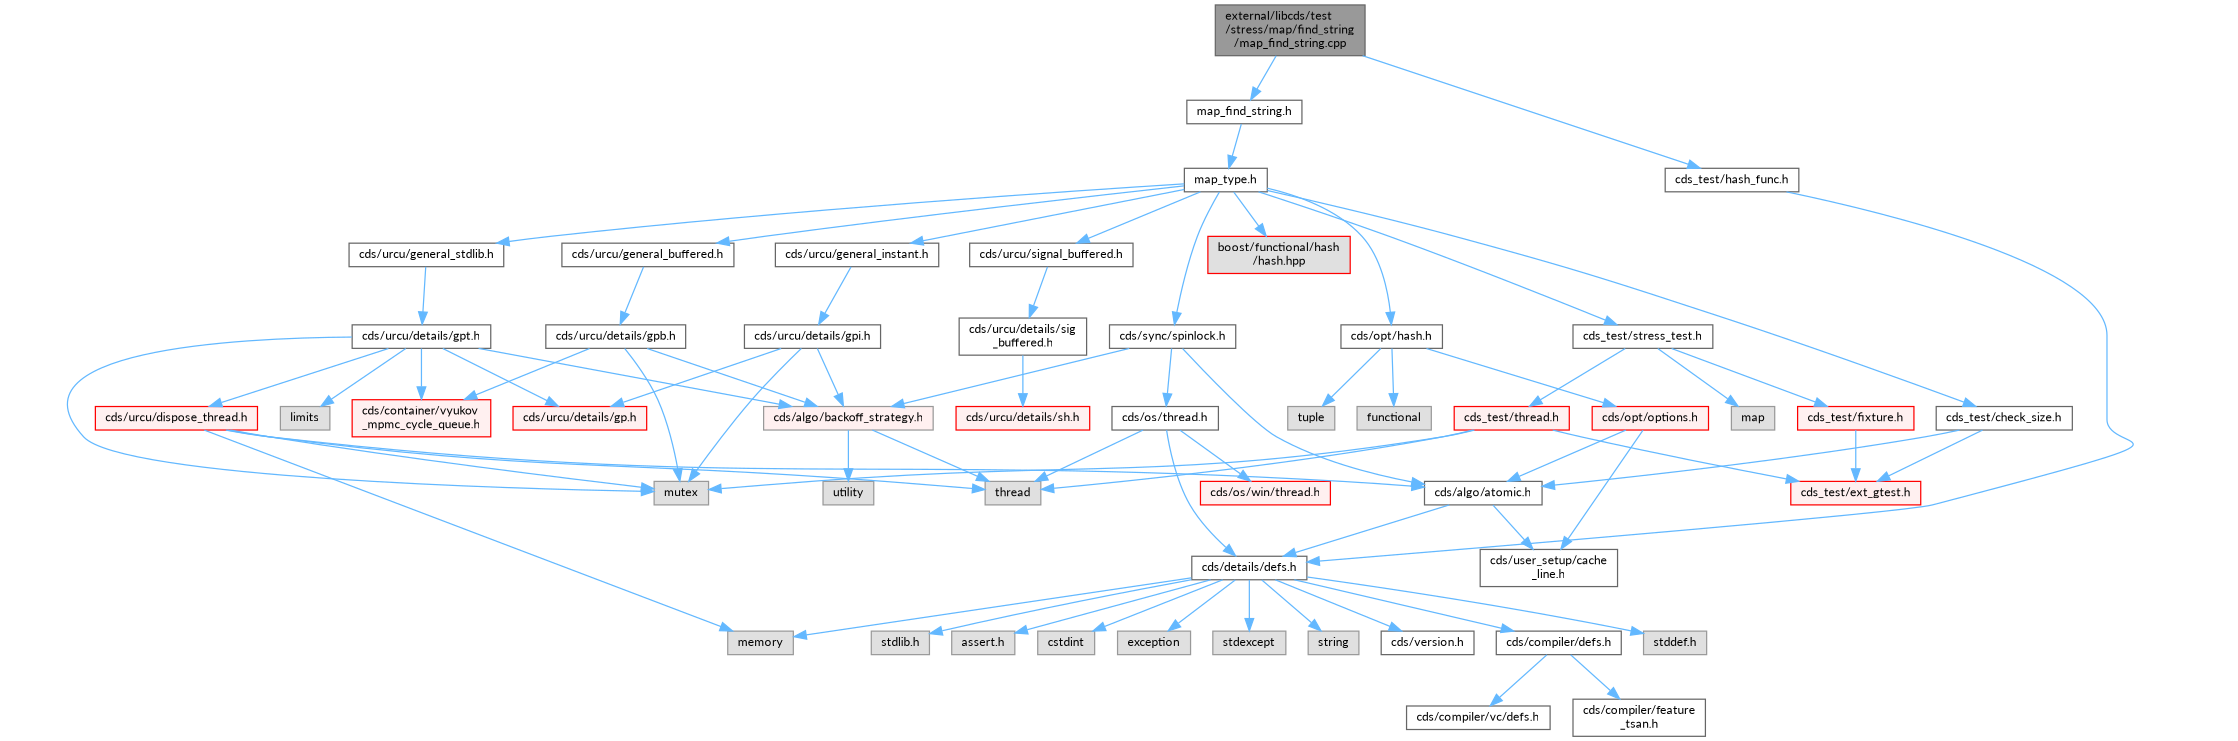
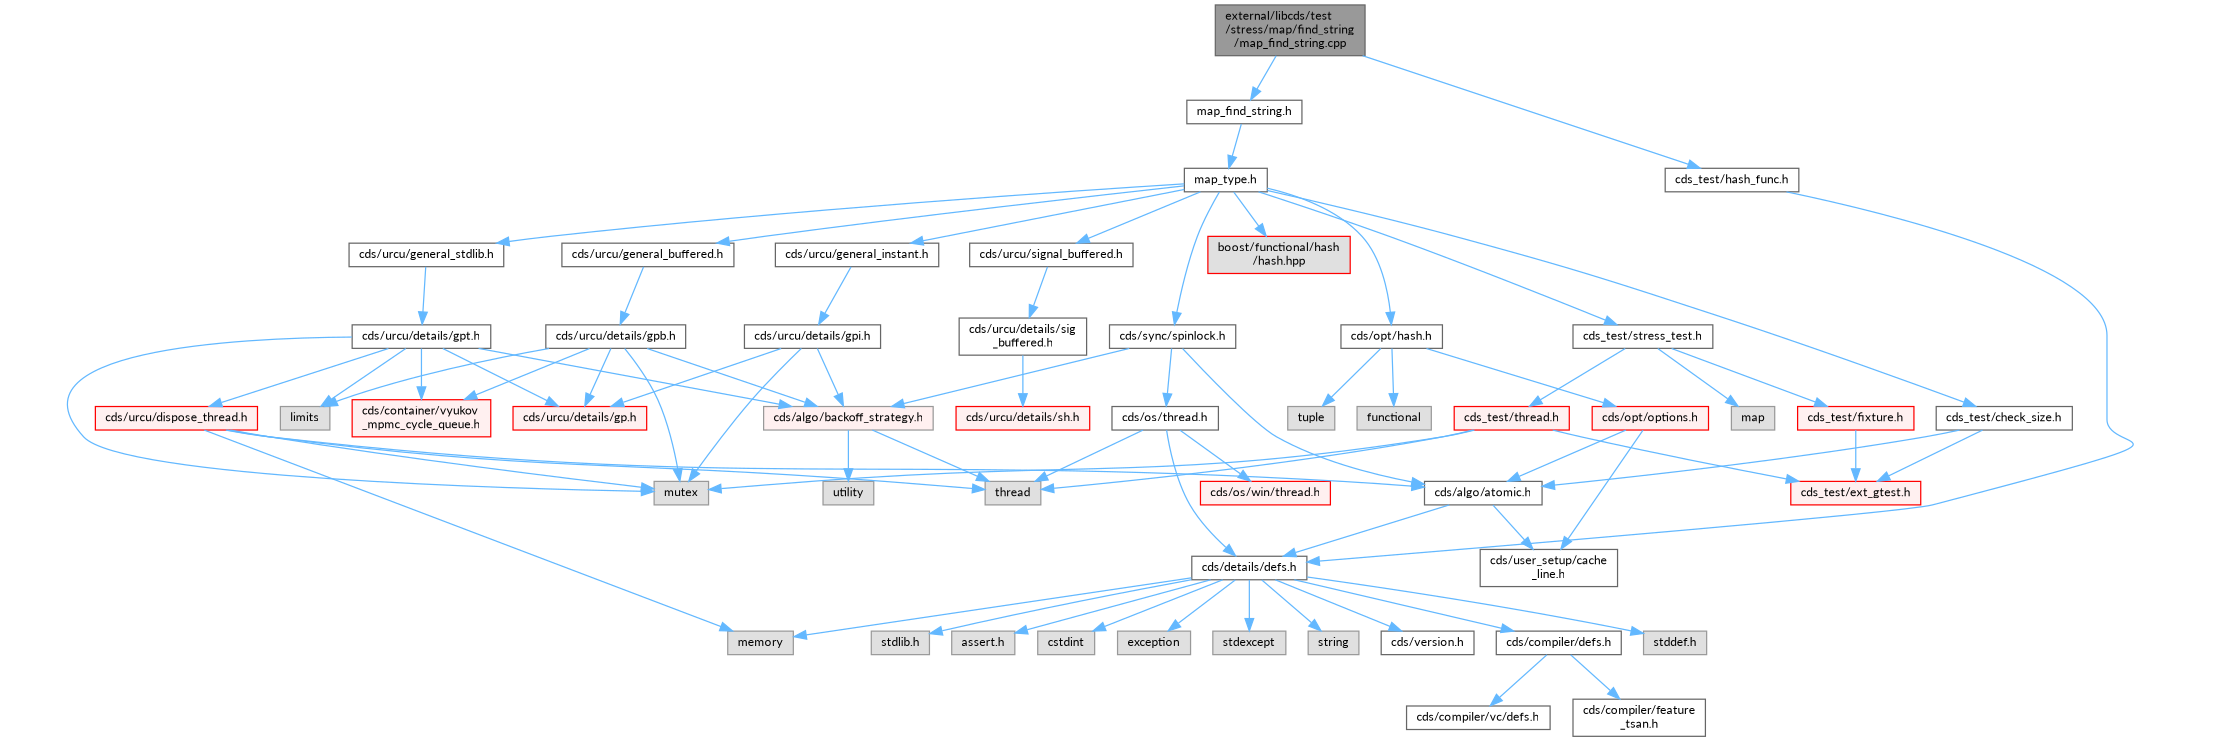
  digraph {
    fontname=Lato
    node [color=grey40 fillcolor=white fontname=Lato fontsize=10 shape=box style=filled]
    edge [color=steelblue1 fontname=Lato fontsize=10 labelfontname=Helvetica labelfontsize=10 style=solid]
    n1 [color=gray40 fillcolor=grey60 fontcolor=black height=0.2 label="external/libcds/test\l/stress/map/find_string\l/map_find_string.cpp" width=0.4]
    n2 [height=0.2 label="map_find_string.h" width=0.4]
    n3 [height=0.2 label="cds_test/hash_func.h" width=0.4]
    n4 [height=0.2 label="map_type.h" width=0.4]
    n5 [height=0.2 label="cds/details/defs.h" width=0.4]
    n6 [height=0.2 label="cds/urcu/general_instant.h" width=0.4]
    n7 [height=0.2 label="cds/urcu/general_buffered.h" width=0.4]
    n8 [height=0.2 label="cds/urcu/general_stdlib.h" width=0.4]
    n9 [height=0.2 label="cds/urcu/signal_buffered.h" width=0.4]
    n10 [height=0.2 label="cds/sync/spinlock.h" width=0.4]
    n11 [height=0.2 label="cds/opt/hash.h" width=0.4]
    n12 [color=red fillcolor="#E0E0E0" height=0.2 label="boost/functional/hash\l/hash.hpp" width=0.4]
    n13 [height=0.2 label="cds_test/stress_test.h" width=0.4]
    n14 [height=0.2 label="cds_test/check_size.h" width=0.4]
    n15 [height=0.2 label="cds/urcu/details/gpi.h" width=0.4]
    n16 [height=0.2 label="cds/urcu/details/gpb.h" width=0.4]
    n17 [height=0.2 label="cds/urcu/details/gpt.h" width=0.4]
    n18 [height=0.2 label="cds/urcu/details/sig\l_buffered.h" width=0.4]
    n19 [color=grey60 fillcolor="#FFF0F0" height=0.2 label="cds/algo/backoff_strategy.h" width=0.4]
    n20 [height=0.2 label="cds/algo/atomic.h" width=0.4]
    n21 [height=0.2 label="cds/os/thread.h" width=0.4]
    n22 [color=grey60 fillcolor="#E0E0E0" height=0.2 label=tuple width=0.4]
    n23 [color=grey60 fillcolor="#E0E0E0" height=0.2 label=functional width=0.4]
    n24 [color=red fillcolor="#FFF0F0" height=0.2 label="cds/opt/options.h" width=0.4]
    n25 [color=grey60 fillcolor="#E0E0E0" height=0.2 label=map width=0.4]
    n26 [color=red fillcolor="#FFF0F0" height=0.2 label="cds_test/fixture.h" width=0.4]
    n27 [color=red fillcolor="#FFF0F0" height=0.2 label="cds_test/thread.h" width=0.4]
    n28 [color=red fillcolor="#FFF0F0" height=0.2 label="cds_test/ext_gtest.h" width=0.4]
    n29 [color=grey60 fillcolor="#E0E0E0" height=0.2 label=mutex width=0.4]
    n30 [color=red fillcolor="#FFF0F0" height=0.2 label="cds/urcu/details/gp.h" width=0.4]
    n31 [color=grey60 fillcolor="#E0E0E0" height=0.2 label=utility width=0.4]
    n32 [color=grey60 fillcolor="#E0E0E0" height=0.2 label=thread width=0.4]
    n33 [color=grey60 fillcolor="#E0E0E0" height=0.2 label=limits width=0.4]
    n34 [color=red fillcolor="#FFF0F0" height=0.2 label="cds/container/vyukov\l_mpmc_cycle_queue.h" width=0.4]
    n35 [height=0.2 label="cds/user_setup/cache\l_line.h" width=0.4]
    n36 [color=grey60 fillcolor="#E0E0E0" height=0.2 label="stddef.h" width=0.4]
    n37 [color=grey60 fillcolor="#E0E0E0" height=0.2 label="stdlib.h" width=0.4]
    n38 [color=grey60 fillcolor="#E0E0E0" height=0.2 label="assert.h" width=0.4]
    n39 [color=grey60 fillcolor="#E0E0E0" height=0.2 label=cstdint width=0.4]
    n40 [color=grey60 fillcolor="#E0E0E0" height=0.2 label=exception width=0.4]
    n41 [color=grey60 fillcolor="#E0E0E0" height=0.2 label=stdexcept width=0.4]
    n42 [color=grey60 fillcolor="#E0E0E0" height=0.2 label=string width=0.4]
    n43 [color=grey60 fillcolor="#E0E0E0" height=0.2 label=memory width=0.4]
    n44 [height=0.2 label="cds/version.h" width=0.4]
    n45 [height=0.2 label="cds/compiler/defs.h" width=0.4]
    n46 [height=0.2 label="cds/compiler/vc/defs.h" width=0.4]
    n47 [height=0.2 label="cds/compiler/feature\l_tsan.h" width=0.4]
    n48 [color=red fillcolor="#FFF0F0" height=0.2 label="cds/urcu/dispose_thread.h" width=0.4]
    n49 [color=red fillcolor="#FFF0F0" height=0.2 label="cds/urcu/details/sh.h" width=0.4]
    n50 [color=red fillcolor="#FFF0F0" height=0.2 label="cds/os/win/thread.h" width=0.4]
    n1 -> n2
    n1 -> n3
    n2 -> n4
    n3 -> n5
    n4 -> n6
    n4 -> n7
    n4 -> n8
    n4 -> n9
    n4 -> n10
    n4 -> n11
    n4 -> n12
    n4 -> n13
    n4 -> n14
    n5 -> n36
    n5 -> n37
    n5 -> n38
    n5 -> n39
    n5 -> n40
    n5 -> n41
    n5 -> n42
    n5 -> n43
    n5 -> n44
    n5 -> n45
    n6 -> n15
    n7 -> n16
    n8 -> n17
    n9 -> n18
    n10 -> n19
    n10 -> n20
    n10 -> n21
    n11 -> n22
    n11 -> n23
    n11 -> n24
    n13 -> n25
    n13 -> n26
    n13 -> n27
    n14 -> n20
    n14 -> n28
    n15 -> n19
    n15 -> n29
    n15 -> n30
    n16 -> n19
    n16 -> n29
+   n16 -> n30
+   n16 -> n33
    n16 -> n34
    n17 -> n19
    n17 -> n29
    n17 -> n30
    n17 -> n33
    n17 -> n34
    n17 -> n48
    n18 -> n49
    n19 -> n31
    n19 -> n32
    n20 -> n5
    n20 -> n35
    n21 -> n5
    n21 -> n32
    n21 -> n50
    n24 -> n20
    n24 -> n35
    n26 -> n28
    n27 -> n28
    n27 -> n29
    n27 -> n32
    n45 -> n46
    n45 -> n47
    n48 -> n20
    n48 -> n29
    n48 -> n32
    n48 -> n43
  }
